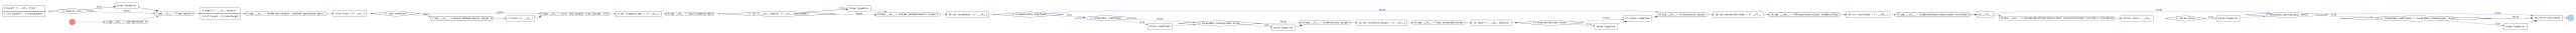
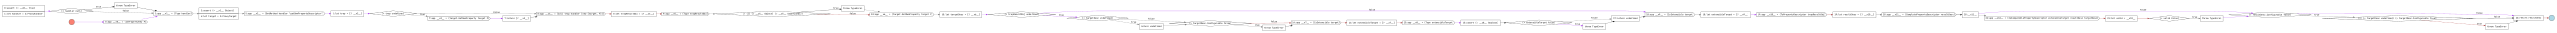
  digraph {
    fontname="JetBrains Mono"
    rankdir=LR
    node [color=black fillcolor=white fontname="JetBrains Mono" shape=none style=filled]
    edge [color=gray40 fontname="JetBrains Mono"]
    n1 [label=<<font color="black">     <table border="0" cellborder="1" cellspacing="0" cellpadding="10">       <tr><td align="left">throw TypeError</td></tr>     </table>   </font>> margin=0]
    n2 [label=<<font color="black">10:app __x6__ = (target.GetOwnProperty target P)</font>> shape=cds]
    n3 [label=<<font color="black">     <table border="0" cellborder="1" cellspacing="0" cellpadding="10">       <tr><td align="left">10:let targetDesc = [? __x6__]</td></tr>     </table>   </font>> margin=0]
    n4 [label=<<font color="black">(= handler null)</font>> shape=diamond]
    n5 [label=<<font color="black">     <table border="0" cellborder="1" cellspacing="0" cellpadding="10">       <tr><td align="left">throw TypeError</td></tr>     </table>   </font>> margin=0]
    n6 [label=<<font color="black">3:app __x1__ = (Type handler)</font>> shape=cds]
    n7 [label=<<font color="black">     <table border="0" cellborder="1" cellspacing="0" cellpadding="10">       <tr><td align="left">3:assert (= __x1__ Object)</td></tr>       <tr><td align="left">4:let target = O.ProxyTarget</td></tr>     </table>   </font>> margin=0]
    n8 [label=<<font color="black">5:app __x2__ = (GetMethod handler &quot;getOwnPropertyDescriptor&quot;)</font>> shape=cds]
    n9 [label=<<font color="black">     <table border="0" cellborder="1" cellspacing="0" cellpadding="10">       <tr><td align="left">5:let trap = [? __x2__]</td></tr>     </table>   </font>> margin=0]
    n10 [label=<<font color="black">(= trap undefined)</font>> shape=diamond]
    n11 [label=<<font color="black">8:app __x4__ = (Call trap handler (new [target, P]))</font>> shape=cds]
    n12 [label=<<font color="black">7:app __x3__ = (target.GetOwnProperty target P)</font>> shape=cds]
    n13 [label=<<font color="black">     <table border="0" cellborder="1" cellspacing="0" cellpadding="10">       <tr><td align="left">8:let trapResultObj = [? __x4__]</td></tr>     </table>   </font>> margin=0]
    n14 [label=<<font color="black">     <table border="0" cellborder="1" cellspacing="0" cellpadding="10">       <tr><td align="left">7:return [? __x3__]</td></tr>     </table>   </font>> margin=0]
    n15 [label=<<font color="black">(= resultDesc.Configurable false)</font>> shape=diamond]
    n16 [label=<<font color="black">     <table border="0" cellborder="1" cellspacing="0" cellpadding="10">       <tr><td align="left">26:return resultDesc</td></tr>     </table>   </font>> margin=0]
    n17 [label=<<font color="black">(|| (= targetDesc undefined) (= targetDesc.Configurable true))</font>> shape=diamond]
    n18 [fillcolor=lightblue label=" " shape=circle]
    n19 [label=<<font color="black">     <table border="0" cellborder="1" cellspacing="0" cellpadding="10">       <tr><td align="left">throw TypeError</td></tr>     </table>   </font>> margin=0]
    n20 [fillcolor=salmon label=" " shape=circle]
    n21 [label=<<font color="black">0:app __x0__ = (IsPropertyKey P)</font>> shape=cds]
    n22 [label=<<font color="black">14:app __x7__ = (IsExtensible target)</font>> shape=cds]
    n23 [label=<<font color="black">     <table border="0" cellborder="1" cellspacing="0" cellpadding="10">       <tr><td align="left">14:let extensibleTarget = [? __x7__]</td></tr>     </table>   </font>> margin=0]
    n24 [label=<<font color="black">15:app __x8__ = (Type extensibleTarget)</font>> shape=cds]
    n25 [label=<<font color="black">(= trapResultObj undefined)</font>> shape=diamond]
    n26 [label=<<font color="black">18:app __x9__ = (IsExtensible target)</font>> shape=cds]
    n27 [label=<<font color="black">(= targetDesc undefined)</font>> shape=diamond]
    n28 [label=<<font color="black">     <table border="0" cellborder="1" cellspacing="0" cellpadding="10">       <tr><td align="left">15:assert (= __x8__ Boolean)</td></tr>     </table>   </font>> margin=0]
    n29 [label=<<font color="black">(= extensibleTarget false)</font>> shape=diamond]
    n30 [label=<<font color="black">     <table border="0" cellborder="1" cellspacing="0" cellpadding="10">       <tr><td align="left">17:return undefined</td></tr>     </table>   </font>> margin=0]
    n31 [label=<<font color="black">     <table border="0" cellborder="1" cellspacing="0" cellpadding="10">       <tr><td align="left">throw TypeError</td></tr>     </table>   </font>> margin=0]
    n32 [label=<<font color="black">     <table border="0" cellborder="1" cellspacing="0" cellpadding="10">       <tr><td align="left">19:let resultDesc = [? __x10__]</td></tr>     </table>   </font>> margin=0]
    n33 [label=<<font color="black">20:app __x11__ = (CompletePropertyDescriptor resultDesc)</font>> shape=cds]
    n34 [label=<<font color="black">     <table border="0" cellborder="1" cellspacing="0" cellpadding="10">       <tr><td align="left">20:__x11__</td></tr>     </table>   </font>> margin=0]
    n35 [label=<<font color="black">(= targetDesc.Configurable false)</font>> shape=diamond]
    n36 [label=<<font color="black">     <table border="0" cellborder="1" cellspacing="0" cellpadding="10">       <tr><td align="left">throw TypeError</td></tr>     </table>   </font>> margin=0]
    n37 [label=<<font color="black">9:app __x5__ = (Type trapResultObj)</font>> shape=cds]
    n38 [label=<<font color="black">(= valid false)</font>> shape=diamond]
    n39 [label=<<font color="black">     <table border="0" cellborder="1" cellspacing="0" cellpadding="10">       <tr><td align="left">throw TypeError</td></tr>     </table>   </font>> margin=0]
    n40 [label=<<font color="black">     <table border="0" cellborder="1" cellspacing="0" cellpadding="10">       <tr><td align="left">0:assert (= __x0__ true)</td></tr>       <tr><td align="left">1:let handler = O.ProxyHandler</td></tr>     </table>   </font>> margin=0]
    n41 [label=<<font color="black">     <table border="0" cellborder="1" cellspacing="0" cellpadding="10">       <tr><td align="left">18:let extensibleTarget = [? __x9__]</td></tr>     </table>   </font>> margin=0]
    n42 [label=<<font color="black">(! (|| (= __x5__ Object) (= __x5__ Undefined)))</font>> shape=diamond]
    n43 [label=<<font color="black">     <table border="0" cellborder="1" cellspacing="0" cellpadding="10">       <tr><td align="left">21:let valid = __x12__</td></tr>     </table>   </font>> margin=0]
    n44 [label=<<font color="black">     <table border="0" cellborder="1" cellspacing="0" cellpadding="10">       <tr><td align="left">return undefined</td></tr>     </table>   </font>> margin=0]
    n45 [label=<<font color="black">19:app __x10__ = (ToPropertyDescriptor trapResultObj)</font>> shape=cds]
    n46 [label=<<font color="black">21:app __x12__ = (IsCompatiblePropertyDescriptor extensibleTarget resultDesc targetDesc)</font>> shape=cds]
    n1 -> n2
    n2 -> n3
    n3 -> n25 [color=purple]
    n4 -> n5 [color=black label=<<font color="black">true</font>>]
    n4 -> n6 [label=<<font color="black">false</font>>]
    n5 -> n6 [color=black]
    n6 -> n7
    n7 -> n8
    n8 -> n9 [color=purple]
    n9 -> n10 [color=purple]
    n10 -> n11 [label=<<font color="black">false</font>>]
    n10 -> n12 [label=<<font color="black">true</font>>]
    n11 -> n13 [color=brown]
    n12 -> n14 [color=purple]
    n13 -> n37 [color=brown]
    n14 -> n11 [color=black]
    n15 -> n16 [color=purple label=<<font color="black">false</font>>]
    n15 -> n17 [label=<<font color="black">true</font>>]
    n16 -> n18 [color=brown]
    n17 -> n16 [color=black label=<<font color="black">false</font>>]
    n17 -> n19 [color=brown label=<<font color="black">true</font>>]
    n19 -> n16 [color=black]
    n20 -> n21 [color=purple]
    n21 -> n6 [color=purple]
    n22 -> n23 [color=brown]
    n23 -> n24 [color=brown]
    n24 -> n28 [color=purple]
    n25 -> n26 [color=purple label=<<font color="black">false</font>>]
    n25 -> n27 [color=purple label=<<font color="black">true</font>>]
    n26 -> n41
    n27 -> n35 [label=<<font color="black">false</font>>]
    n27 -> n44 [label=<<font color="black">true</font>>]
    n28 -> n29 [color=black]
    n29 -> n30 [label=<<font color="black">false</font>>]
    n29 -> n31 [color=purple label=<<font color="black">true</font>>]
    n30 -> n26 [color=black]
    n31 -> n30 [color=black]
    n32 -> n33
    n33 -> n34 [color=black]
    n34 -> n15 [color=purple label=<<font color="black">false</font>>]
    n34 -> n46
    n35 -> n22 [color=brown label=<<font color="black">false</font>>]
    n35 -> n36 [label=<<font color="black">true</font>>]
    n36 -> n22 [color=black]
    n37 -> n42
    n38 -> n39 [label=<<font color="black">true</font>>]
    n39 -> n15 [color=purple]
    n40 -> n4 [color=purple]
    n41 -> n45 [color=purple]
    n42 -> n1 [color=black label=<<font color="black">true</font>>]
    n42 -> n2 [color=brown label=<<font color="black">false</font>>]
+   n43 -> n38 [color=brown]
    n44 -> n35
    n45 -> n32 [color=brown]
    n46 -> n43 [color=brown]
  }
